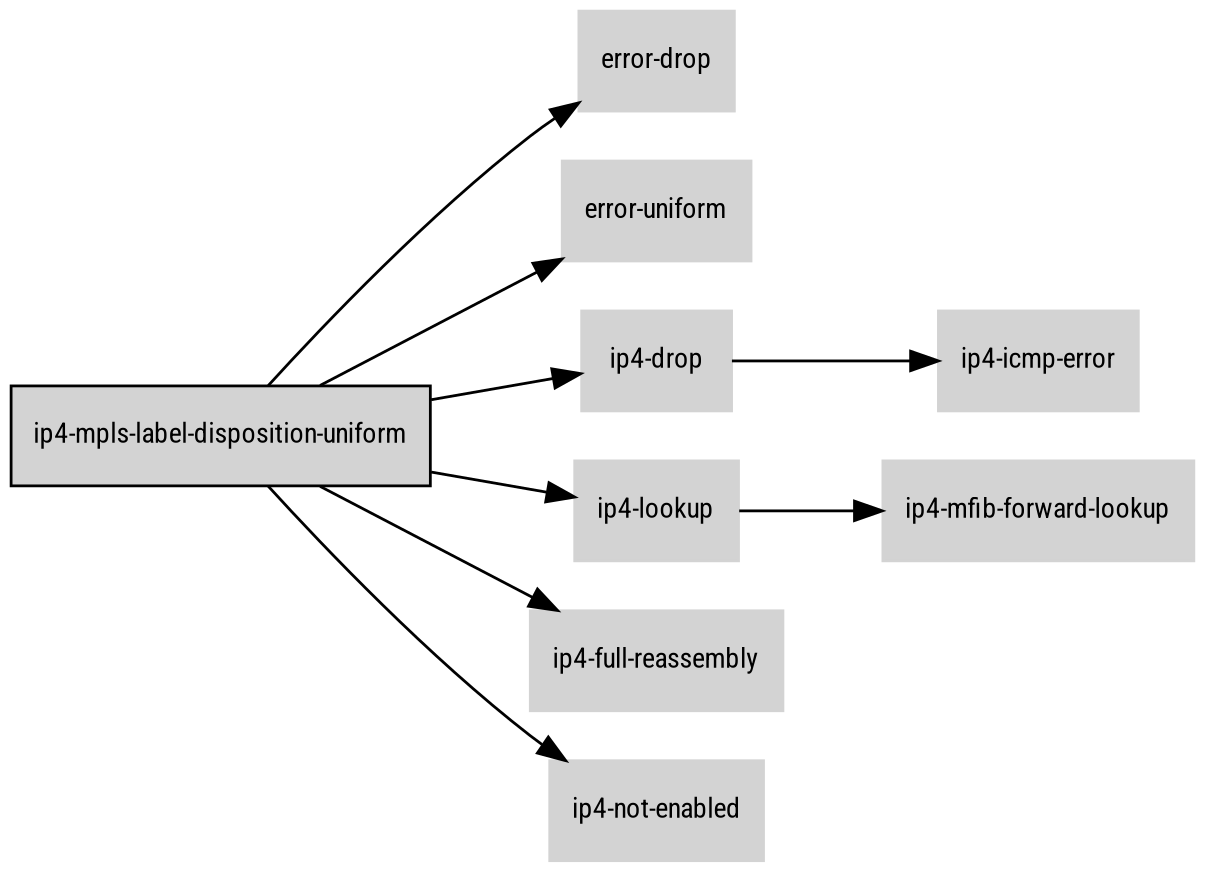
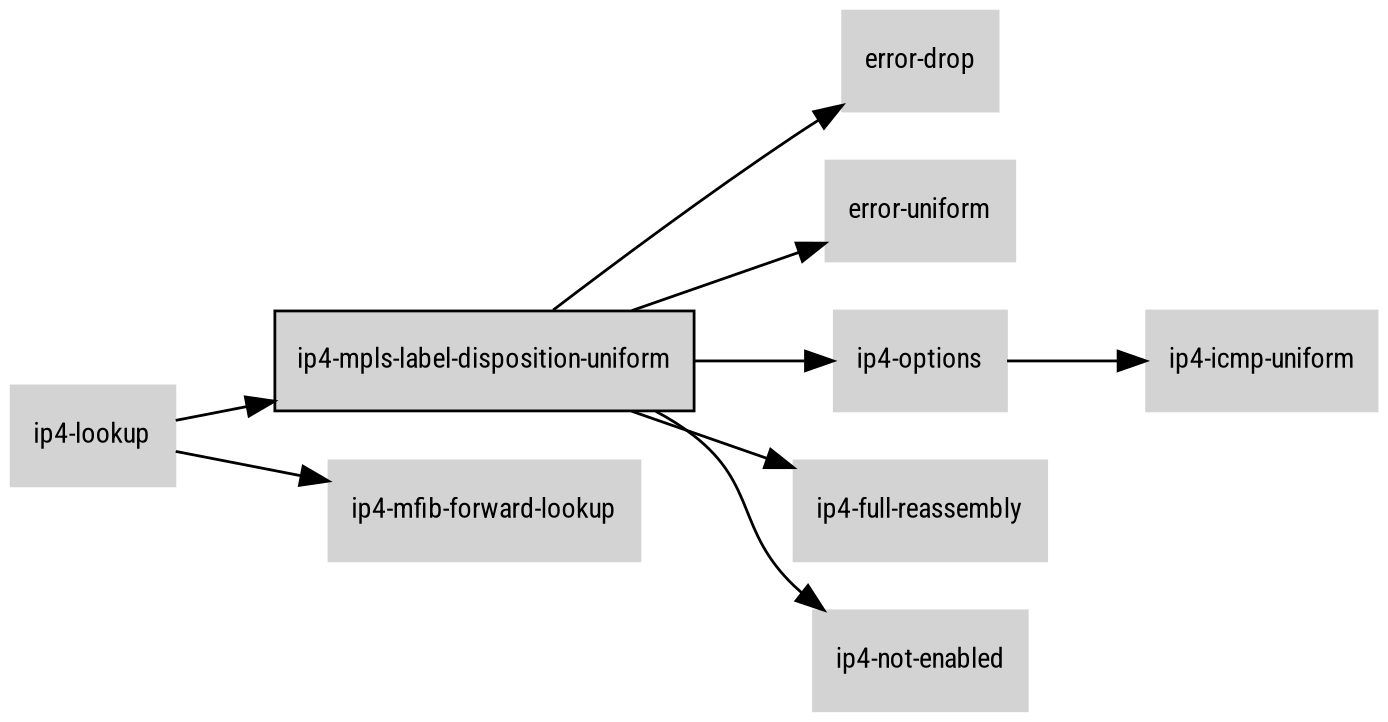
  digraph {
    fontname="Roboto Condensed"
    rankdir=LR
    node [color=lightgray fillcolor=lightgray fontcolor=black fontname="Roboto Condensed" fontsize=10 shape=box style=filled]
    edge [fontname="Roboto Condensed" fontsize=8]
    "ip4-mpls-label-disposition-uniform" [color=black]
    "error-drop"
    n3 [label="error-uniform"]
-   "ip4-options" [label="ip4-drop"]
+   "ip4-options"
    "ip4-lookup"
    "ip4-full-reassembly"
    "ip4-not-enabled"
-   "ip4-icmp-error"
+   "ip4-icmp-error" [label="ip4-icmp-uniform"]
    "ip4-mfib-forward-lookup"
    "ip4-mpls-label-disposition-uniform" -> "error-drop"
    "ip4-mpls-label-disposition-uniform" -> n3
    "ip4-mpls-label-disposition-uniform" -> "ip4-options"
-   "ip4-mpls-label-disposition-uniform" -> "ip4-lookup"
+   "ip4-lookup" -> "ip4-mpls-label-disposition-uniform"
    "ip4-mpls-label-disposition-uniform" -> "ip4-full-reassembly"
    "ip4-mpls-label-disposition-uniform" -> "ip4-not-enabled"
    "ip4-options" -> "ip4-icmp-error"
    "ip4-lookup" -> "ip4-mfib-forward-lookup"
  }
